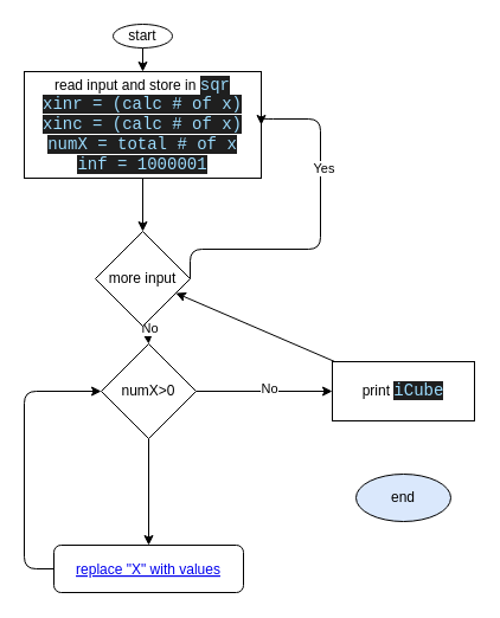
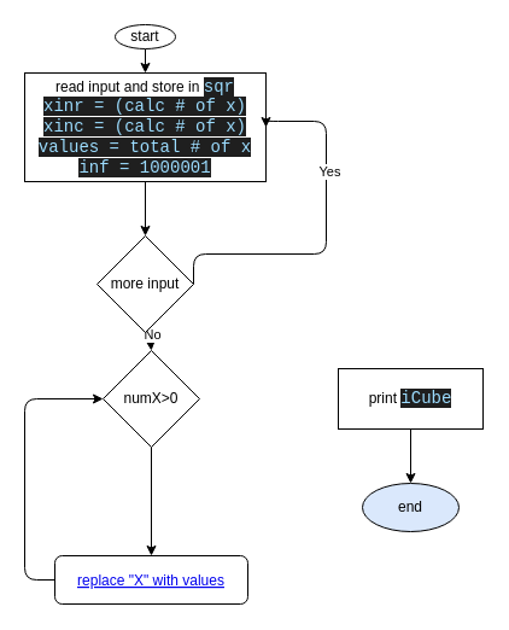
  <mxCell id="0" />
  <mxCell id="1" parent="0" />
  <mxCell id="2" style="edgeStyle=none;html=1;exitX=0.5;exitY=1;exitDx=0;exitDy=0;entryX=0.5;entryY=0;entryDx=0;entryDy=0;" parent="1" source="3" target="5" edge="1"><mxGeometry relative="1" as="geometry"><mxPoint x="140" y="110" as="targetPoint" /></mxGeometry></mxCell>
  <mxCell id="3" value="start" style="ellipse;whiteSpace=wrap;html=1;" parent="1" vertex="1"><mxGeometry x="95" y="20" width="50" height="20" as="geometry" /></mxCell>
  <mxCell id="4" style="edgeStyle=none;html=1;entryX=0.5;entryY=0;entryDx=0;entryDy=0;" parent="1" source="5" target="10" edge="1"><mxGeometry relative="1" as="geometry"><mxPoint x="125" y="140" as="targetPoint" /></mxGeometry></mxCell>
- <mxCell id="5" value="read input and store in&amp;nbsp;&lt;span style=&quot;color: rgb(156, 220, 254); background-color: rgb(31, 31, 31); font-family: Consolas, &amp;quot;Courier New&amp;quot;, monospace; font-size: 14px;&quot;&gt;sqr&lt;br&gt;xinr = (calc # of x)&lt;br&gt;&lt;/span&gt;&lt;span style=&quot;color: rgb(156, 220, 254); font-family: Consolas, &amp;quot;Courier New&amp;quot;, monospace; font-size: 14px; background-color: rgb(31, 31, 31);&quot;&gt;xinc = (calc # of x)&lt;br&gt;&lt;/span&gt;&lt;span style=&quot;color: rgb(156, 220, 254); background-color: rgb(31, 31, 31); font-family: Consolas, &amp;quot;Courier New&amp;quot;, monospace; font-size: 14px;&quot;&gt;numX = total # of x&lt;br&gt;inf = 1000001&lt;br&gt;&lt;/span&gt;" style="rounded=0;whiteSpace=wrap;html=1;" parent="1" vertex="1"><mxGeometry x="20" y="60" width="200" height="90" as="geometry" /></mxCell>
+ <mxCell id="5" value="read input and store in&amp;nbsp;&lt;span style=&quot;color: rgb(156, 220, 254); background-color: rgb(31, 31, 31); font-family: Consolas, &amp;quot;Courier New&amp;quot;, monospace; font-size: 14px;&quot;&gt;sqr&lt;br&gt;xinr = (calc # of x)&lt;br&gt;&lt;/span&gt;&lt;span style=&quot;color: rgb(156, 220, 254); font-family: Consolas, &amp;quot;Courier New&amp;quot;, monospace; font-size: 14px; background-color: rgb(31, 31, 31);&quot;&gt;xinc = (calc # of x)&lt;br&gt;&lt;/span&gt;&lt;span style=&quot;color: rgb(156, 220, 254); background-color: rgb(31, 31, 31); font-family: Consolas, &amp;quot;Courier New&amp;quot;, monospace; font-size: 14px;&quot;&gt;values = total # of x&lt;br&gt;inf = 1000001&lt;br&gt;&lt;/span&gt;" style="rounded=0;whiteSpace=wrap;html=1;" parent="1" vertex="1"><mxGeometry x="20" y="60" width="200" height="90" as="geometry" /></mxCell>
  <mxCell id="6" style="edgeStyle=none;html=1;entryX=0.5;entryY=0;entryDx=0;entryDy=0;" parent="1" source="10" target="14" edge="1"><mxGeometry relative="1" as="geometry"><mxPoint x="110" y="300" as="targetPoint" /></mxGeometry></mxCell>
  <mxCell id="7" value="No" style="edgeLabel;html=1;align=center;verticalAlign=middle;resizable=0;points=[];" parent="6" vertex="1" connectable="0"><mxGeometry x="-0.44" y="2" relative="1" as="geometry"><mxPoint as="offset" /></mxGeometry></mxCell>
  <mxCell id="8" style="edgeStyle=orthogonalEdgeStyle;html=1;exitX=1;exitY=0.5;exitDx=0;exitDy=0;entryX=1;entryY=0.5;entryDx=0;entryDy=0;" parent="1" source="10" target="5" edge="1"><mxGeometry relative="1" as="geometry"><Array as="points"><mxPoint x="270" y="210" /><mxPoint x="270" y="100" /></Array></mxGeometry></mxCell>
  <mxCell id="9" value="Yes" style="edgeLabel;html=1;align=center;verticalAlign=middle;resizable=0;points=[];" parent="8" vertex="1" connectable="0"><mxGeometry x="0.36" y="-2" relative="1" as="geometry"><mxPoint as="offset" /></mxGeometry></mxCell>
  <mxCell id="10" value="more input" style="rhombus;whiteSpace=wrap;html=1;" parent="1" vertex="1"><mxGeometry x="80" y="195" width="80" height="80" as="geometry" /></mxCell>
  <mxCell id="11" style="edgeStyle=orthogonalEdgeStyle;html=1;entryX=0.5;entryY=0;entryDx=0;entryDy=0;" parent="1" source="14" target="18" edge="1"><mxGeometry relative="1" as="geometry"><mxPoint x="200" y="390" as="targetPoint" /><Array as="points" /></mxGeometry></mxCell>
- <mxCell id="12" style="edgeStyle=orthogonalEdgeStyle;html=1;entryX=0;entryY=0.5;entryDx=0;entryDy=0;" parent="1" source="14" target="17" edge="1"><mxGeometry relative="1" as="geometry" /></mxCell>
- <mxCell id="13" value="No" style="edgeLabel;html=1;align=center;verticalAlign=middle;resizable=0;points=[];" parent="12" vertex="1" connectable="0"><mxGeometry x="0.069" y="3" relative="1" as="geometry"><mxPoint as="offset" /></mxGeometry></mxCell>
  <mxCell id="14" value="numX&amp;gt;0" style="rhombus;whiteSpace=wrap;html=1;" parent="1" vertex="1"><mxGeometry x="85" y="290" width="80" height="80" as="geometry" /></mxCell>
  <mxCell id="15" style="edgeStyle=elbowEdgeStyle;html=1;entryX=0;entryY=0.5;entryDx=0;entryDy=0;exitX=0;exitY=0.5;exitDx=0;exitDy=0;" parent="1" source="18" target="14" edge="1"><mxGeometry relative="1" as="geometry"><Array as="points"><mxPoint x="20" y="410" /></Array><mxPoint x="100" y="430" as="sourcePoint" /></mxGeometry></mxCell>
- <mxCell id="16" style="edgeStyle=none;html=1;" parent="1" source="17" target="10" edge="1"><mxGeometry relative="1" as="geometry" /></mxCell>
+ <mxCell id="16" style="edgeStyle=none;html=1;entryX=0.5;entryY=0;entryDx=0;entryDy=0;" parent="1" source="17" target="19" edge="1"><mxGeometry relative="1" as="geometry" /></mxCell>
  <mxCell id="17" value="print&amp;nbsp;&lt;span style=&quot;color: rgb(156, 220, 254); background-color: rgb(31, 31, 31); font-family: Consolas, &amp;quot;Courier New&amp;quot;, monospace; font-size: 14px;&quot;&gt;iCube&lt;/span&gt;&lt;span style=&quot;color: rgb(156, 220, 254); background-color: rgb(31, 31, 31); font-family: Consolas, &amp;quot;Courier New&amp;quot;, monospace; font-size: 14px;&quot;&gt;&lt;br&gt;&lt;/span&gt;" style="rounded=0;whiteSpace=wrap;html=1;" parent="1" vertex="1"><mxGeometry x="280" y="305" width="120" height="50" as="geometry" /></mxCell>
  <mxCell id="18" value="replace &quot;X&quot; with values" style="fontColor=#0000EE;fontStyle=4;rounded=1;overflow=hidden;spacing=10;" parent="1" vertex="1"><mxGeometry x="45" y="460" width="160" height="40" as="geometry" /></mxCell>
  <mxCell id="19" value="end" style="ellipse;whiteSpace=wrap;html=1;fillColor=#dae8fc;" parent="1" vertex="1"><mxGeometry x="300" y="400" width="80" height="40" as="geometry" /></mxCell>
